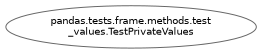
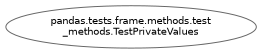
  digraph {
    rankdir=LR
-   n1 [color=grey40 fillcolor=white fontname=Helvetica fontsize=10 height=0.2 label="pandas.tests.frame.methods.test\l_values.TestPrivateValues" shape=ellipse style=filled width=0.4]
+   n1 [color=grey40 fillcolor=white fontname=Helvetica fontsize=10 height=0.2 label="pandas.tests.frame.methods.test\l_methods.TestPrivateValues" shape=ellipse style=filled width=0.4]
  }
